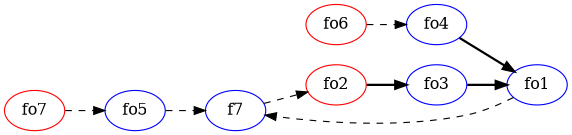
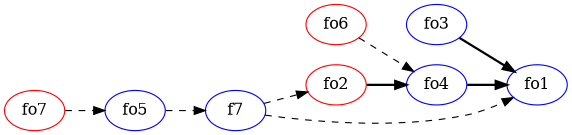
  strict digraph {
    rankdir=LR
    node [color=blue]
    edge [style=dashed weight=2]
    n1 [label=f7]
    fo2 [color=red]
    fo5
    fo6 [color=red]
    fo4
    fo1
    fo3
    fo7 [color=red]
    n1 -> fo2
-   fo2 -> fo3 [style=bold]
+   fo2 -> fo4 [style=bold]
    fo5 -> n1
    fo6 -> fo4
    fo4 -> fo1 [style=bold]
-   fo1 -> n1
+   n1 -> fo1
    fo3 -> fo1 [style=bold]
    fo7 -> fo5
  }
